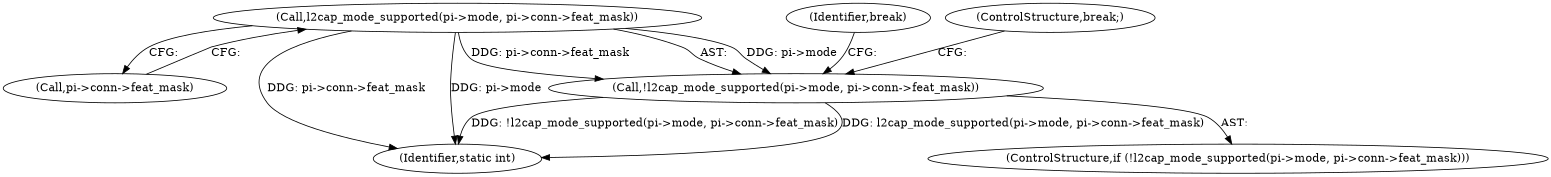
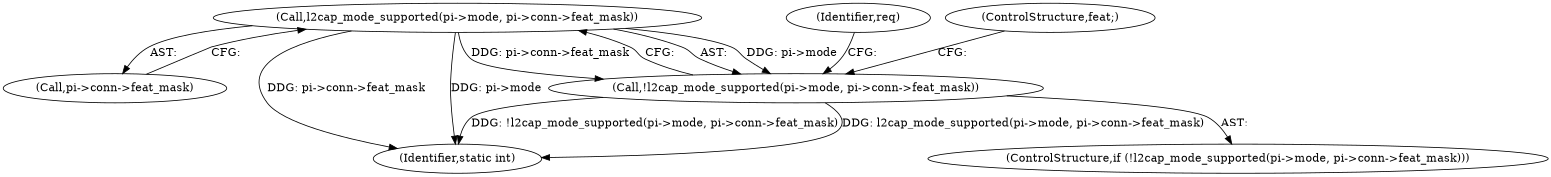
  digraph {
    n1 [label="(Call,l2cap_mode_supported(pi->mode, pi->conn->feat_mask))"]
    n2 [label="(Call,!l2cap_mode_supported(pi->mode, pi->conn->feat_mask))"]
    n3 [label="(Call,pi->conn->feat_mask)"]
    n4 [label="(Identifier,static int)"]
    n5 [label="(ControlStructure,if (!l2cap_mode_supported(pi->mode, pi->conn->feat_mask)))"]
-   n6 [label="(Identifier,break)"]
-   n7 [label="(ControlStructure,break;)"]
+   n6 [label="(Identifier,req)"]
+   n7 [label="(ControlStructure,feat;)"]
    n1 -> n2 [label="AST: "]
    n1 -> n2 [label="DDG: pi->mode"]
    n1 -> n2 [label="DDG: pi->conn->feat_mask"]
-   n1 -> n3 [label="CFG: "]
+   n1 -> n3 [label="AST: "]
    n1 -> n4 [label="DDG: pi->conn->feat_mask"]
    n1 -> n4 [label="DDG: pi->mode"]
+   n2 -> n1 [label="CFG: "]
    n2 -> n4 [label="DDG: !l2cap_mode_supported(pi->mode, pi->conn->feat_mask)"]
    n2 -> n4 [label="DDG: l2cap_mode_supported(pi->mode, pi->conn->feat_mask)"]
    n2 -> n5 [label="AST: "]
    n3 -> n1 [label="CFG: "]
    n6 -> n2 [label="CFG: "]
    n7 -> n2 [label="CFG: "]
  }
